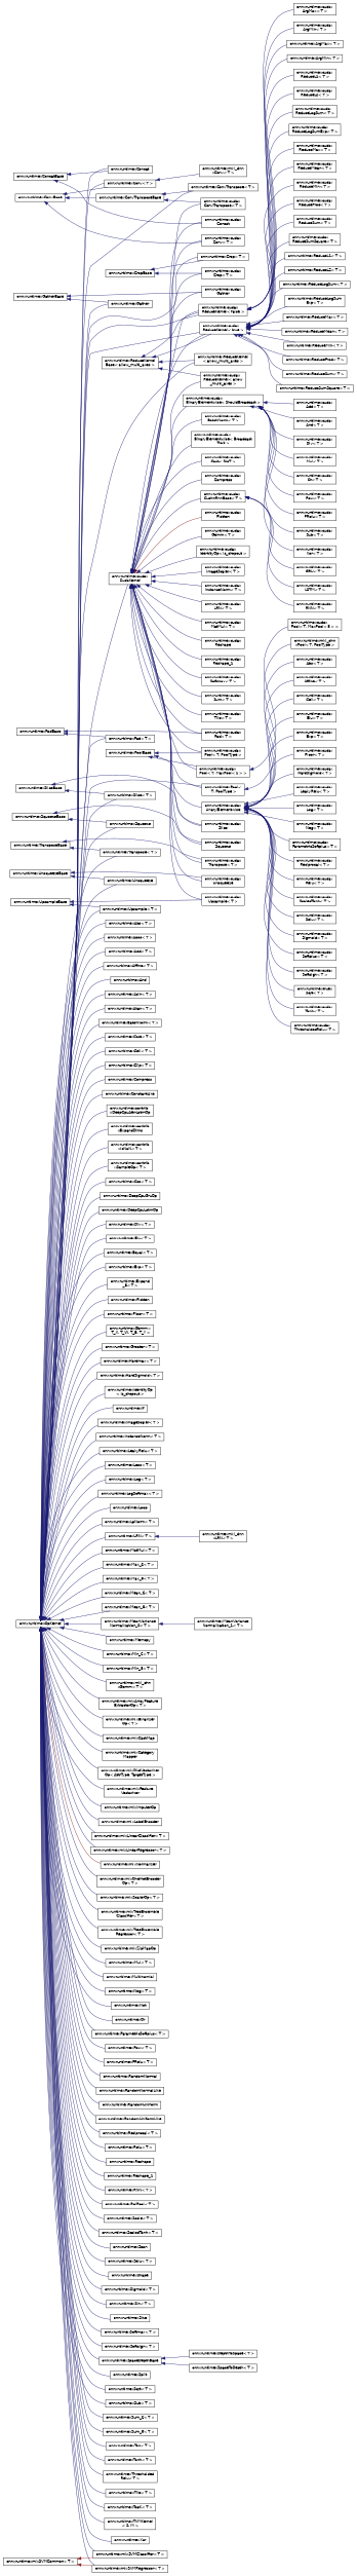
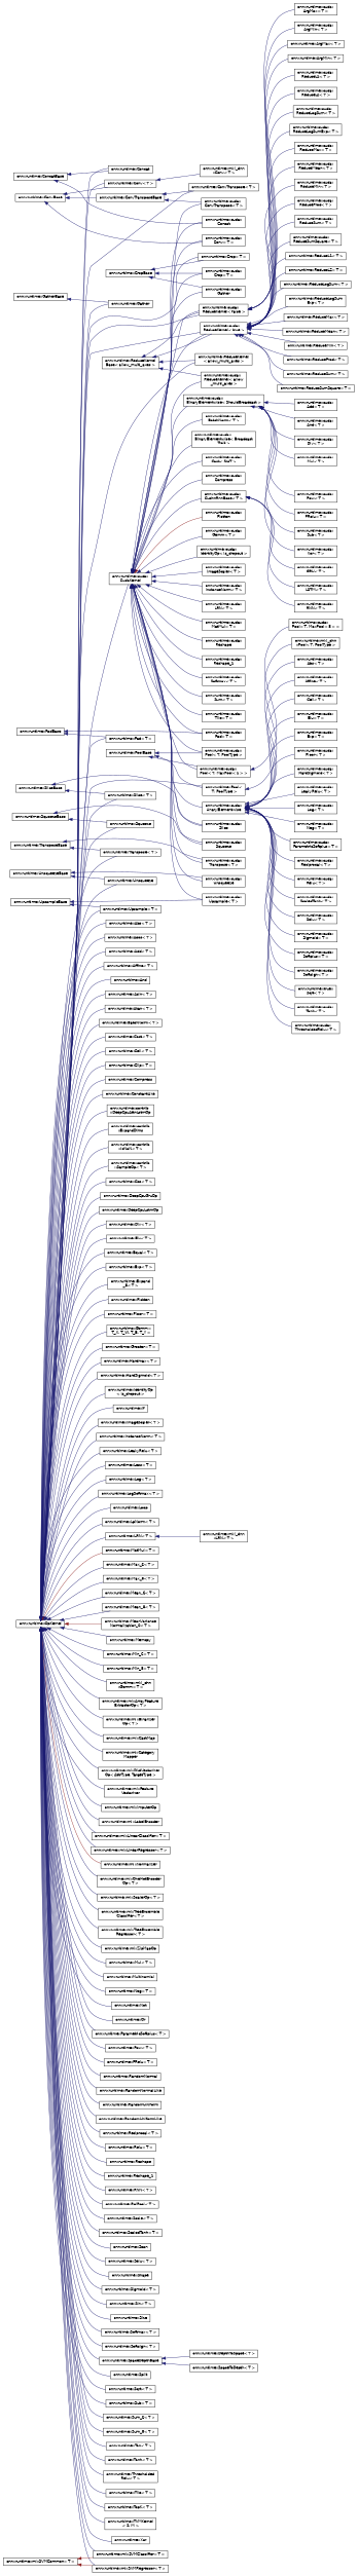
  digraph {
    rankdir=LR
    node [color=black fillcolor=white fontname=Helvetica fontsize=10 shape=record style=filled]
    edge [color=midnightblue dir=back fontname=Helvetica fontsize=10 labelfontname=Helvetica labelfontsize=10 style=solid]
    n1 [height=0.2 label="onnxruntime::ConcatBase" width=0.4]
    n2 [height=0.2 label="onnxruntime::Concat" width=0.4]
    n3 [height=0.2 label="onnxruntime::cuda::\lConcat" width=0.4]
    n4 [height=0.2 label="onnxruntime::ConvBase" width=0.4]
    n5 [height=0.2 label="onnxruntime::Conv\< T \>" width=0.4]
    n6 [height=0.2 label="onnxruntime::ConvTransposeBase" width=0.4]
    n7 [height=0.2 label="onnxruntime::cuda::\lConv\< T \>" width=0.4]
    n8 [height=0.2 label="onnxruntime::mkl_dnn\l::Conv\< T \>" width=0.4]
    n9 [height=0.2 label="onnxruntime::ConvTranspose\< T \>" width=0.4]
    n10 [height=0.2 label="onnxruntime::cuda::\lConvTranspose\< T \>" width=0.4]
    n11 [height=0.2 label="onnxruntime::CropBase" width=0.4]
    n12 [height=0.2 label="onnxruntime::Crop\< T \>" width=0.4]
    n13 [height=0.2 label="onnxruntime::cuda::\lCrop\< T \>" width=0.4]
    n14 [height=0.2 label="onnxruntime::GatherBase" width=0.4]
    n15 [height=0.2 label="onnxruntime::cuda::\lGather" width=0.4]
    n16 [height=0.2 label="onnxruntime::Gather" width=0.4]
    n17 [height=0.2 label="onnxruntime::OpKernel" width=0.4]
    n18 [height=0.2 label="onnxruntime::Abs\< T \>" width=0.4]
    n19 [height=0.2 label="onnxruntime::Acos\< T \>" width=0.4]
    n20 [height=0.2 label="onnxruntime::Add\< T \>" width=0.4]
    n21 [height=0.2 label="onnxruntime::Affine\< T \>" width=0.4]
    n22 [height=0.2 label="onnxruntime::And" width=0.4]
    n23 [height=0.2 label="onnxruntime::Asin\< T \>" width=0.4]
    n24 [height=0.2 label="onnxruntime::Atan\< T \>" width=0.4]
    n25 [height=0.2 label="onnxruntime::BatchNorm\< T \>" width=0.4]
    n26 [height=0.2 label="onnxruntime::Cast\< T \>" width=0.4]
    n27 [height=0.2 label="onnxruntime::Ceil\< T \>" width=0.4]
    n28 [height=0.2 label="onnxruntime::Clip\< T \>" width=0.4]
    n29 [height=0.2 label="onnxruntime::Compress" width=0.4]
    n30 [height=0.2 label="onnxruntime::ConstantLike" width=0.4]
    n31 [height=0.2 label="onnxruntime::contrib\l::DeepCpuAttnLstmOp" width=0.4]
    n32 [height=0.2 label="onnxruntime::contrib\l::ExpandDims" width=0.4]
    n33 [height=0.2 label="onnxruntime::contrib\l::IsNaN\< T \>" width=0.4]
    n34 [height=0.2 label="onnxruntime::contrib\l::SampleOp\< T \>" width=0.4]
    n35 [height=0.2 label="onnxruntime::Cos\< T \>" width=0.4]
    n36 [height=0.2 label="onnxruntime::cuda::\lCudaKernel" width=0.4]
    n37 [height=0.2 label="onnxruntime::cuda::\lReduceKernel\< false \>" width=0.4]
    n38 [height=0.2 label="onnxruntime::cuda::\lReduceKernel\< true \>" width=0.4]
    n39 [height=0.2 label="onnxruntime::DeepCpuGruOp" width=0.4]
    n40 [height=0.2 label="onnxruntime::DeepCpuLstmOp" width=0.4]
    n41 [height=0.2 label="onnxruntime::Div\< T \>" width=0.4]
    n42 [height=0.2 label="onnxruntime::Elu\< T \>" width=0.4]
    n43 [height=0.2 label="onnxruntime::Equal\< T \>" width=0.4]
    n44 [height=0.2 label="onnxruntime::Exp\< T \>" width=0.4]
    n45 [height=0.2 label="onnxruntime::Expand\l_8\< T \>" width=0.4]
    n46 [height=0.2 label="onnxruntime::Flatten" width=0.4]
    n47 [height=0.2 label="onnxruntime::Floor\< T \>" width=0.4]
    n48 [height=0.2 label="onnxruntime::Gemm\<\l T_X, T_W, T_B, T_Y \>" width=0.4]
    n49 [height=0.2 label="onnxruntime::Greater\< T \>" width=0.4]
    n50 [height=0.2 label="onnxruntime::Hardmax\< T \>" width=0.4]
    n51 [height=0.2 label="onnxruntime::HardSigmoid\< T \>" width=0.4]
    n52 [height=0.2 label="onnxruntime::IdentityOp\l\< is_dropout \>" width=0.4]
    n53 [height=0.2 label="onnxruntime::If" width=0.4]
    n54 [height=0.2 label="onnxruntime::ImageScaler\< T \>" width=0.4]
    n55 [height=0.2 label="onnxruntime::InstanceNorm\< T \>" width=0.4]
    n56 [height=0.2 label="onnxruntime::LeakyRelu\< T \>" width=0.4]
    n57 [height=0.2 label="onnxruntime::Less\< T \>" width=0.4]
    n58 [height=0.2 label="onnxruntime::Log\< T \>" width=0.4]
    n59 [height=0.2 label="onnxruntime::LogSoftmax\< T \>" width=0.4]
    n60 [height=0.2 label="onnxruntime::Loop" width=0.4]
    n61 [height=0.2 label="onnxruntime::LpNorm\< T \>" width=0.4]
    n62 [height=0.2 label="onnxruntime::LRN\< T \>" width=0.4]
    n63 [height=0.2 label="onnxruntime::MatMul\< T \>" width=0.4]
    n64 [height=0.2 label="onnxruntime::Max_6\< T \>" width=0.4]
    n65 [height=0.2 label="onnxruntime::Max_8\< T \>" width=0.4]
    n66 [height=0.2 label="onnxruntime::Mean_6\< T \>" width=0.4]
    n67 [height=0.2 label="onnxruntime::Mean_8\< T \>" width=0.4]
    n68 [height=0.2 label="onnxruntime::MeanVariance\lNormalization_0\< T \>" width=0.4]
    n69 [height=0.2 label="onnxruntime::Memcpy" width=0.4]
    n70 [height=0.2 label="onnxruntime::Min_6\< T \>" width=0.4]
    n71 [height=0.2 label="onnxruntime::Min_8\< T \>" width=0.4]
    n72 [height=0.2 label="onnxruntime::mkl_dnn\l::Gemm\< T \>" width=0.4]
    n73 [height=0.2 label="onnxruntime::ml::ArrayFeature\lExtractorOp\< T \>" width=0.4]
    n74 [height=0.2 label="onnxruntime::ml::Binarizer\lOp\< T \>" width=0.4]
    n75 [height=0.2 label="onnxruntime::ml::CastMap" width=0.4]
    n76 [height=0.2 label="onnxruntime::ml::Category\lMapper" width=0.4]
    n77 [height=0.2 label="onnxruntime::ml::DictVectorizer\lOp\< AttrType, TargetType \>" width=0.4]
    n78 [height=0.2 label="onnxruntime::ml::Feature\lVectorizer" width=0.4]
    n79 [height=0.2 label="onnxruntime::ml::ImputerOp" width=0.4]
    n80 [height=0.2 label="onnxruntime::ml::LabelEncoder" width=0.4]
    n81 [height=0.2 label="onnxruntime::ml::LinearClassifier\< T \>" width=0.4]
    n82 [height=0.2 label="onnxruntime::ml::LinearRegressor\< T \>" width=0.4]
    n83 [height=0.2 label="onnxruntime::ml::Normalizer" width=0.4]
    n84 [height=0.2 label="onnxruntime::ml::OneHotEncoder\lOp\< T \>" width=0.4]
    n85 [height=0.2 label="onnxruntime::ml::ScalerOp\< T \>" width=0.4]
    n86 [height=0.2 label="onnxruntime::ml::SVMClassifier\< T \>" width=0.4]
    n87 [height=0.2 label="onnxruntime::ml::SVMRegressor\< T \>" width=0.4]
    n88 [height=0.2 label="onnxruntime::ml::TreeEnsemble\lClassifier\< T \>" width=0.4]
    n89 [height=0.2 label="onnxruntime::ml::TreeEnsemble\lRegressor\< T \>" width=0.4]
    n90 [height=0.2 label="onnxruntime::ml::ZipMapOp" width=0.4]
    n91 [height=0.2 label="onnxruntime::Mul\< T \>" width=0.4]
    n92 [height=0.2 label="onnxruntime::Multinomial" width=0.4]
    n93 [height=0.2 label="onnxruntime::Neg\< T \>" width=0.4]
    n94 [height=0.2 label="onnxruntime::Not" width=0.4]
    n95 [height=0.2 label="onnxruntime::Or" width=0.4]
    n96 [height=0.2 label="onnxruntime::Pad\< T \>" width=0.4]
    n97 [height=0.2 label="onnxruntime::ParametricSoftplus\< T \>" width=0.4]
    n98 [height=0.2 label="onnxruntime::Pool\<\l T, PoolType \>" width=0.4]
    n99 [height=0.2 label="onnxruntime::Pow\< T \>" width=0.4]
    n100 [height=0.2 label="onnxruntime::PRelu\< T \>" width=0.4]
    n101 [height=0.2 label="onnxruntime::RandomNormal" width=0.4]
    n102 [height=0.2 label="onnxruntime::RandomNormalLike" width=0.4]
    n103 [height=0.2 label="onnxruntime::RandomUniform" width=0.4]
    n104 [height=0.2 label="onnxruntime::RandomUniformLike" width=0.4]
    n105 [height=0.2 label="onnxruntime::Reciprocal\< T \>" width=0.4]
    n106 [height=0.2 label="onnxruntime::ReduceKernel\l\< allow_multi_axes \>" width=0.4]
    n107 [height=0.2 label="onnxruntime::Relu\< T \>" width=0.4]
    n108 [height=0.2 label="onnxruntime::Reshape" width=0.4]
    n109 [height=0.2 label="onnxruntime::Reshape_1" width=0.4]
    n110 [height=0.2 label="onnxruntime::RNN\< T \>" width=0.4]
    n111 [height=0.2 label="onnxruntime::RoiPool\< T \>" width=0.4]
    n112 [height=0.2 label="onnxruntime::Scale\< T \>" width=0.4]
    n113 [height=0.2 label="onnxruntime::ScaledTanh\< T \>" width=0.4]
    n114 [height=0.2 label="onnxruntime::Scan" width=0.4]
    n115 [height=0.2 label="onnxruntime::Selu\< T \>" width=0.4]
    n116 [height=0.2 label="onnxruntime::Shape" width=0.4]
    n117 [height=0.2 label="onnxruntime::Sigmoid\< T \>" width=0.4]
    n118 [height=0.2 label="onnxruntime::Sin\< T \>" width=0.4]
    n119 [height=0.2 label="onnxruntime::Size" width=0.4]
    n120 [height=0.2 label="onnxruntime::Slice\< T \>" width=0.4]
    n121 [height=0.2 label="onnxruntime::Softmax\< T \>" width=0.4]
    n122 [height=0.2 label="onnxruntime::Softsign\< T \>" width=0.4]
    n123 [height=0.2 label="onnxruntime::SpaceDepthBase" width=0.4]
    n124 [height=0.2 label="onnxruntime::Split" width=0.4]
    n125 [height=0.2 label="onnxruntime::Sqrt\< T \>" width=0.4]
    n126 [height=0.2 label="onnxruntime::Squeeze" width=0.4]
    n127 [height=0.2 label="onnxruntime::Sub\< T \>" width=0.4]
    n128 [height=0.2 label="onnxruntime::Sum_6\< T \>" width=0.4]
    n129 [height=0.2 label="onnxruntime::Sum_8\< T \>" width=0.4]
    n130 [height=0.2 label="onnxruntime::Tan\< T \>" width=0.4]
    n131 [height=0.2 label="onnxruntime::Tanh\< T \>" width=0.4]
    n132 [height=0.2 label="onnxruntime::Thresholded\lRelu\< T \>" width=0.4]
    n133 [height=0.2 label="onnxruntime::Tile\< T \>" width=0.4]
    n134 [height=0.2 label="onnxruntime::TopK\< T \>" width=0.4]
    n135 [height=0.2 label="onnxruntime::Transpose\< T \>" width=0.4]
    n136 [height=0.2 label="onnxruntime::TVMKernel\l\< S, M \>" width=0.4]
    n137 [height=0.2 label="onnxruntime::Unsqueeze" width=0.4]
    n138 [height=0.2 label="onnxruntime::Upsample\< T \>" width=0.4]
    n139 [height=0.2 label="onnxruntime::Xor" width=0.4]
    n140 [height=0.2 label="onnxruntime::cuda::\lBinaryElementwise\< ShouldBroadcast \>" width=0.4]
    n141 [height=0.2 label="onnxruntime::cuda::\lBatchNorm\< T \>" width=0.4]
    n142 [height=0.2 label="onnxruntime::cuda::\lBinaryElementwise\< Broadcast\lTrait \>" width=0.4]
    n143 [height=0.2 label="onnxruntime::cuda::\lCast\< SrcT \>" width=0.4]
    n144 [height=0.2 label="onnxruntime::cuda::\lCompress" width=0.4]
    n145 [height=0.2 label="onnxruntime::cuda::\lCudnnRnnBase\< T \>" width=0.4]
    n146 [height=0.2 label="onnxruntime::cuda::\lFlatten" width=0.4]
    n147 [height=0.2 label="onnxruntime::cuda::\lGemm\< T \>" width=0.4]
    n148 [height=0.2 label="onnxruntime::cuda::\lIdentityOp\< is_dropout \>" width=0.4]
    n149 [height=0.2 label="onnxruntime::cuda::\lImageScaler\< T \>" width=0.4]
    n150 [height=0.2 label="onnxruntime::cuda::\lInstanceNorm\< T \>" width=0.4]
    n151 [height=0.2 label="onnxruntime::cuda::\lLRN\< T \>" width=0.4]
    n152 [height=0.2 label="onnxruntime::cuda::\lMatMul\< T \>" width=0.4]
    n153 [height=0.2 label="onnxruntime::cuda::\lPad\< T \>" width=0.4]
    n154 [height=0.2 label="onnxruntime::cuda::\lPool\< T, PoolType \>" width=0.4]
    n155 [height=0.2 label="onnxruntime::cuda::\lReduceKernel\< allow\l_multi_axes \>" width=0.4]
    n156 [height=0.2 label="onnxruntime::cuda::\lReshape" width=0.4]
    n157 [height=0.2 label="onnxruntime::cuda::\lReshape_1" width=0.4]
    n158 [height=0.2 label="onnxruntime::cuda::\lSlice" width=0.4]
    n159 [height=0.2 label="onnxruntime::cuda::\lSoftmax\< T \>" width=0.4]
    n160 [height=0.2 label="onnxruntime::cuda::\lSqueeze" width=0.4]
    n161 [height=0.2 label="onnxruntime::cuda::\lSum\< T \>" width=0.4]
    n162 [height=0.2 label="onnxruntime::cuda::\lTile\< T \>" width=0.4]
    n163 [height=0.2 label="onnxruntime::cuda::\lTranspose\< T \>" width=0.4]
    n164 [height=0.2 label="onnxruntime::cuda::\lUnaryElementwise" width=0.4]
    n165 [height=0.2 label="onnxruntime::cuda::\lUnsqueeze" width=0.4]
    n166 [height=0.2 label="onnxruntime::cuda::\lUpsample\< T \>" width=0.4]
    n167 [height=0.2 label="onnxruntime::cuda::\lPool\< T, MaxPool\< 1 \> \>" width=0.4]
    n168 [height=0.2 label="onnxruntime::cuda::\lArgMax\< T \>" width=0.4]
    n169 [height=0.2 label="onnxruntime::cuda::\lArgMin\< T \>" width=0.4]
    n170 [height=0.2 label="onnxruntime::ArgMax\< T \>" width=0.4]
    n171 [height=0.2 label="onnxruntime::ArgMin\< T \>" width=0.4]
    n172 [height=0.2 label="onnxruntime::cuda::\lReduceL1\< T \>" width=0.4]
    n173 [height=0.2 label="onnxruntime::cuda::\lReduceL2\< T \>" width=0.4]
    n174 [height=0.2 label="onnxruntime::cuda::\lReduceLogSum\< T \>" width=0.4]
    n175 [height=0.2 label="onnxruntime::cuda::\lReduceLogSumExp\< T \>" width=0.4]
    n176 [height=0.2 label="onnxruntime::cuda::\lReduceMax\< T \>" width=0.4]
    n177 [height=0.2 label="onnxruntime::cuda::\lReduceMean\< T \>" width=0.4]
    n178 [height=0.2 label="onnxruntime::cuda::\lReduceMin\< T \>" width=0.4]
    n179 [height=0.2 label="onnxruntime::cuda::\lReduceProd\< T \>" width=0.4]
    n180 [height=0.2 label="onnxruntime::cuda::\lReduceSum\< T \>" width=0.4]
    n181 [height=0.2 label="onnxruntime::cuda::\lReduceSumSquare\< T \>" width=0.4]
    n182 [height=0.2 label="onnxruntime::ReduceL1\< T \>" width=0.4]
    n183 [height=0.2 label="onnxruntime::ReduceL2\< T \>" width=0.4]
    n184 [height=0.2 label="onnxruntime::ReduceLogSum\< T \>" width=0.4]
    n185 [height=0.2 label="onnxruntime::ReduceLogSum\lExp\< T \>" width=0.4]
    n186 [height=0.2 label="onnxruntime::ReduceMax\< T \>" width=0.4]
    n187 [height=0.2 label="onnxruntime::ReduceMean\< T \>" width=0.4]
    n188 [height=0.2 label="onnxruntime::ReduceMin\< T \>" width=0.4]
    n189 [height=0.2 label="onnxruntime::ReduceProd\< T \>" width=0.4]
    n190 [height=0.2 label="onnxruntime::ReduceSum\< T \>" width=0.4]
    n191 [height=0.2 label="onnxruntime::ReduceSumSquare\< T \>" width=0.4]
    n192 [height=0.2 label="onnxruntime::mkl_dnn\l::LRN\< T \>" width=0.4]
-   n193 [height=0.2 label="onnxruntime::MeanVariance\lNormalization_1\< T \>" width=0.4]
    n194 [height=0.2 label="onnxruntime::mkl_dnn\l::Pool\< T, PoolType \>" width=0.4]
    n195 [height=0.2 label="onnxruntime::DepthToSpace\< T \>" width=0.4]
    n196 [height=0.2 label="onnxruntime::SpaceToDepth\< T \>" width=0.4]
    n197 [height=0.2 label="onnxruntime::cuda::\lAdd\< T \>" width=0.4]
    n198 [height=0.2 label="onnxruntime::cuda::\lAnd\< T \>" width=0.4]
    n199 [height=0.2 label="onnxruntime::cuda::\lDiv\< T \>" width=0.4]
    n200 [height=0.2 label="onnxruntime::cuda::\lMul\< T \>" width=0.4]
-   n201 [height=0.2 label="onnxruntime::cuda::\lOr\< T \>" width=0.4]
    n202 [height=0.2 label="onnxruntime::cuda::\lPow\< T \>" width=0.4]
    n203 [height=0.2 label="onnxruntime::cuda::\lPRelu\< T \>" width=0.4]
    n204 [height=0.2 label="onnxruntime::cuda::\lSub\< T \>" width=0.4]
    n205 [height=0.2 label="onnxruntime::cuda::\lXor\< T \>" width=0.4]
    n206 [height=0.2 label="onnxruntime::cuda::\lGRU\< T \>" width=0.4]
    n207 [height=0.2 label="onnxruntime::cuda::\lLSTM\< T \>" width=0.4]
    n208 [height=0.2 label="onnxruntime::cuda::\lRNN\< T \>" width=0.4]
    n209 [height=0.2 label="onnxruntime::cuda::\lAbs\< T \>" width=0.4]
    n210 [height=0.2 label="onnxruntime::cuda::\lAffine\< T \>" width=0.4]
    n211 [height=0.2 label="onnxruntime::cuda::\lCeil\< T \>" width=0.4]
    n212 [height=0.2 label="onnxruntime::cuda::\lElu\< T \>" width=0.4]
    n213 [height=0.2 label="onnxruntime::cuda::\lExp\< T \>" width=0.4]
    n214 [height=0.2 label="onnxruntime::cuda::\lFloor\< T \>" width=0.4]
    n215 [height=0.2 label="onnxruntime::cuda::\lHardSigmoid\< T \>" width=0.4]
    n216 [height=0.2 label="onnxruntime::cuda::\lLeakyRelu\< T \>" width=0.4]
    n217 [height=0.2 label="onnxruntime::cuda::\lLog\< T \>" width=0.4]
    n218 [height=0.2 label="onnxruntime::cuda::\lNeg\< T \>" width=0.4]
    n219 [height=0.2 label="onnxruntime::cuda::\lParametricSoftplus\< T \>" width=0.4]
    n220 [height=0.2 label="onnxruntime::cuda::\lReciprocal\< T \>" width=0.4]
    n221 [height=0.2 label="onnxruntime::cuda::\lRelu\< T \>" width=0.4]
    n222 [height=0.2 label="onnxruntime::cuda::\lScaledTanh\< T \>" width=0.4]
    n223 [height=0.2 label="onnxruntime::cuda::\lSelu\< T \>" width=0.4]
    n224 [height=0.2 label="onnxruntime::cuda::\lSigmoid\< T \>" width=0.4]
    n225 [height=0.2 label="onnxruntime::cuda::\lSoftplus\< T \>" width=0.4]
    n226 [height=0.2 label="onnxruntime::cuda::\lSoftsign\< T \>" width=0.4]
    n227 [height=0.2 label="onnxruntime::true::\lSqrt\< T \>" width=0.4]
    n228 [height=0.2 label="onnxruntime::cuda::\lTanh\< T \>" width=0.4]
    n229 [height=0.2 label="onnxruntime::cuda::\lThresholdedRelu\< T \>" width=0.4]
    n230 [height=0.2 label="onnxruntime::cuda::\lPool\< T, MaxPool\< 8 \> \>" width=0.4]
    n231 [height=0.2 label="onnxruntime::PadBase" width=0.4]
    n232 [height=0.2 label="onnxruntime::PoolBase" width=0.4]
    n233 [height=0.2 label="onnxruntime::ReduceKernel\lBase\< allow_multi_axes \>" width=0.4]
    n234 [height=0.2 label="onnxruntime::SliceBase" width=0.4]
    n235 [height=0.2 label="onnxruntime::SqueezeBase" width=0.4]
    n236 [height=0.2 label="onnxruntime::ml::SVMCommon\< T \>" width=0.4]
    n237 [height=0.2 label="onnxruntime::TransposeBase" width=0.4]
    n238 [height=0.2 label="onnxruntime::UnsqueezeBase" width=0.4]
    n239 [height=0.2 label="onnxruntime::UpsampleBase" width=0.4]
    n1 -> n2
    n1 -> n3
    n4 -> n5
    n4 -> n6
    n4 -> n7
    n5 -> n8
    n6 -> n9
    n6 -> n10
    n11 -> n12
    n11 -> n13
-   n14 -> n15
+   n11 -> n15
    n14 -> n16
    n17 -> n2
    n17 -> n5
    n17 -> n9
    n17 -> n12
    n17 -> n16
    n17 -> n18
    n17 -> n19
    n17 -> n20
    n17 -> n21
    n17 -> n22
    n17 -> n23
    n17 -> n24
    n17 -> n25
    n17 -> n26
    n17 -> n27
    n17 -> n28
    n17 -> n29
    n17 -> n30
    n17 -> n31
    n17 -> n32
    n17 -> n33
    n17 -> n34
    n17 -> n35
    n17 -> n36
    n17 -> n37
    n17 -> n38
    n17 -> n39
    n17 -> n40
    n17 -> n41
    n17 -> n42
    n17 -> n43
    n17 -> n44
    n17 -> n45
    n17 -> n46
    n17 -> n47
    n17 -> n48
    n17 -> n49
    n17 -> n50
    n17 -> n51
    n17 -> n52
    n17 -> n53
    n17 -> n54
    n17 -> n55
    n17 -> n56
    n17 -> n57
    n17 -> n58
    n17 -> n59
    n17 -> n60
    n17 -> n61
    n17 -> n62
-   n17 -> n63
+   n17 -> n63 [color=firebrick4]
    n17 -> n64
    n17 -> n65
    n17 -> n66
    n17 -> n67
-   n17 -> n68
+   n17 -> n68 [color=firebrick4]
    n17 -> n69
    n17 -> n70
    n17 -> n71
    n17 -> n72
    n17 -> n73
    n17 -> n74
    n17 -> n75
    n17 -> n76
    n17 -> n77
    n17 -> n78
    n17 -> n79
    n17 -> n80
    n17 -> n81
    n17 -> n82
    n17 -> n83 [color=firebrick4]
    n17 -> n84
    n17 -> n85
    n17 -> n86
    n17 -> n87
    n17 -> n88
    n17 -> n89
    n17 -> n90
    n17 -> n91
    n17 -> n92
    n17 -> n93
    n17 -> n94
    n17 -> n95
    n17 -> n96
    n17 -> n97
    n17 -> n98
    n17 -> n99
    n17 -> n100
    n17 -> n101
    n17 -> n102
    n17 -> n103
    n17 -> n104
    n17 -> n105
    n17 -> n106
    n17 -> n107
    n17 -> n108
    n17 -> n109
    n17 -> n110
    n17 -> n111
    n17 -> n112
    n17 -> n113
    n17 -> n114
    n17 -> n115
    n17 -> n116
    n17 -> n117
    n17 -> n118
    n17 -> n119
    n17 -> n120
    n17 -> n121
    n17 -> n122
    n17 -> n123
    n17 -> n124
    n17 -> n125
    n17 -> n126
    n17 -> n127
    n17 -> n128
    n17 -> n129
    n17 -> n130
    n17 -> n131
    n17 -> n132
    n17 -> n133
    n17 -> n134
    n17 -> n135
    n17 -> n136
    n17 -> n137
    n17 -> n138
    n17 -> n139
    n36 -> n3
    n36 -> n7
    n36 -> n10
    n36 -> n13
    n36 -> n15
    n36 -> n37
    n36 -> n38
    n36 -> n140
    n36 -> n141
    n36 -> n142
    n36 -> n143
    n36 -> n144
    n36 -> n145
    n36 -> n146 [color=firebrick4]
    n36 -> n147
    n36 -> n148
    n36 -> n149
    n36 -> n150
    n36 -> n151
    n36 -> n152
    n36 -> n153
    n36 -> n154
    n36 -> n155
    n36 -> n156
    n36 -> n157
    n36 -> n158
    n36 -> n159
    n36 -> n160
    n36 -> n161
    n36 -> n162
    n36 -> n163
    n36 -> n164
    n36 -> n165
    n36 -> n166
    n36 -> n167
    n37 -> n168
    n37 -> n169
    n37 -> n170
    n37 -> n171
    n38 -> n172
    n38 -> n173
    n38 -> n174
    n38 -> n175
    n38 -> n176
    n38 -> n177
    n38 -> n178
    n38 -> n179
    n38 -> n180
    n38 -> n181
    n38 -> n182
    n38 -> n183
    n38 -> n184
    n38 -> n185
    n38 -> n186
    n38 -> n187
    n38 -> n188
    n38 -> n189
    n38 -> n190
    n38 -> n191
    n62 -> n192
-   n68 -> n193
    n98 -> n194
    n123 -> n195
    n123 -> n196
    n140 -> n197
    n140 -> n198
    n140 -> n199
    n140 -> n200
-   n140 -> n201
    n140 -> n202
    n140 -> n203
    n140 -> n204
    n140 -> n205
    n145 -> n206
    n145 -> n207
    n145 -> n208
    n164 -> n209
    n164 -> n210
    n164 -> n211
    n164 -> n212
    n164 -> n213
    n164 -> n214
    n164 -> n215
    n164 -> n216
    n164 -> n217
    n164 -> n218
    n164 -> n219
    n164 -> n220
    n164 -> n221
    n164 -> n222
    n164 -> n223
    n164 -> n224
    n164 -> n225
    n164 -> n226
    n164 -> n227
    n164 -> n228
    n164 -> n229
    n167 -> n230
    n231 -> n96
    n231 -> n153
    n232 -> n98
    n232 -> n154
    n232 -> n167
    n233 -> n37
    n233 -> n38
    n233 -> n106
    n233 -> n155
    n234 -> n120
    n234 -> n158
    n235 -> n126
    n235 -> n160
    n236 -> n86 [color=firebrick4]
    n236 -> n87 [color=firebrick4]
    n237 -> n135
    n237 -> n163
    n238 -> n137
    n238 -> n165
    n239 -> n138
    n239 -> n166
  }
